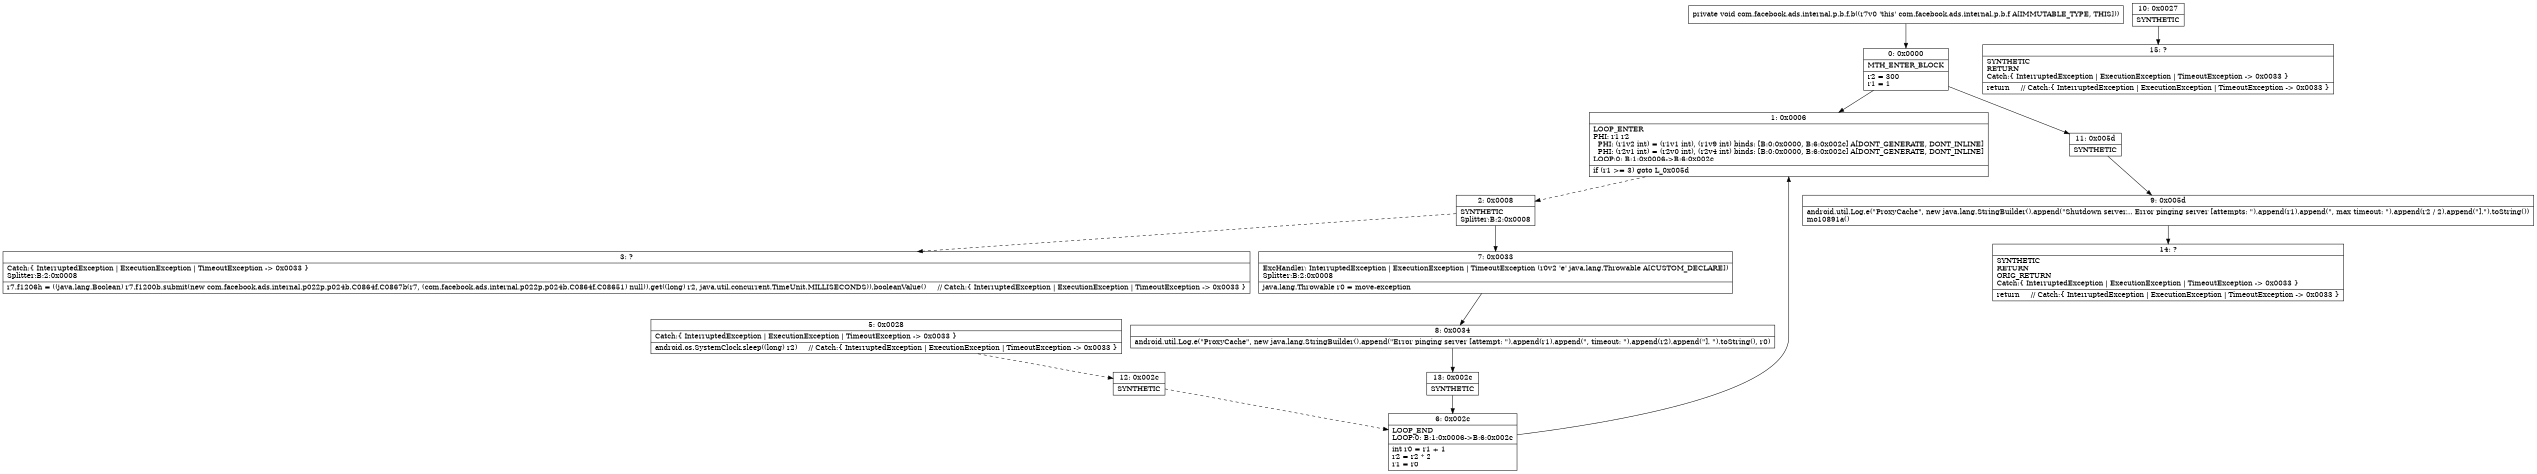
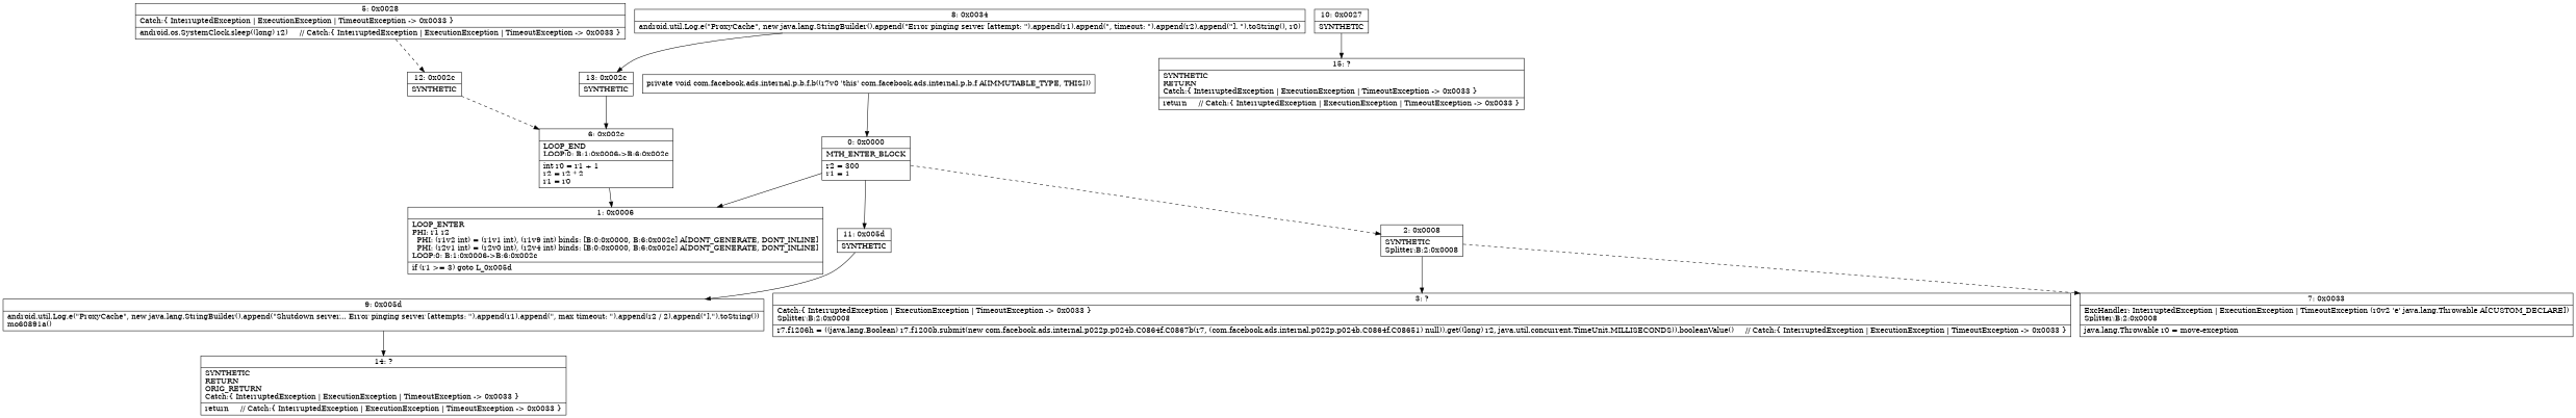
  digraph {
    node [shape=record]
    n1 [label="{0\:\ 0x0000|MTH_ENTER_BLOCK\l|r2 = 300\lr1 = 1\l}"]
    n2 [label="{1\:\ 0x0006|LOOP_ENTER\lPHI: r1 r2 \l  PHI: (r1v2 int) = (r1v1 int), (r1v9 int) binds: [B:0:0x0000, B:6:0x002c] A[DONT_GENERATE, DONT_INLINE]\l  PHI: (r2v1 int) = (r2v0 int), (r2v4 int) binds: [B:0:0x0000, B:6:0x002c] A[DONT_GENERATE, DONT_INLINE]\lLOOP:0: B:1:0x0006\-\>B:6:0x002c\l|if (r1 \>= 3) goto L_0x005d\l}"]
    n3 [label="{11\:\ 0x005d|SYNTHETIC\l}"]
    n4 [label="{2\:\ 0x0008|SYNTHETIC\lSplitter:B:2:0x0008\l}"]
    n5 [label="{3\:\ ?|Catch:\{ InterruptedException \| ExecutionException \| TimeoutException \-\> 0x0033 \}\lSplitter:B:2:0x0008\l|r7.f1206h = ((java.lang.Boolean) r7.f1200b.submit(new com.facebook.ads.internal.p022p.p024b.C0864f.C0867b(r7, (com.facebook.ads.internal.p022p.p024b.C0864f.C08651) null)).get((long) r2, java.util.concurrent.TimeUnit.MILLISECONDS)).booleanValue()     \/\/ Catch:\{ InterruptedException \| ExecutionException \| TimeoutException \-\> 0x0033 \}\l}"]
    n6 [label="{7\:\ 0x0033|ExcHandler: InterruptedException \| ExecutionException \| TimeoutException (r0v2 'e' java.lang.Throwable A[CUSTOM_DECLARE])\lSplitter:B:2:0x0008\l|java.lang.Throwable r0 = move\-exception\l}"]
-   n7 [label="{9\:\ 0x005d|android.util.Log.e(\"ProxyCache\", new java.lang.StringBuilder().append(\"Shutdown server... Error pinging server [attempts: \").append(r1).append(\", max timeout: \").append(r2 \/ 2).append(\"].\").toString())\lmo10891a()\l}"]
+   n7 [label="{9\:\ 0x005d|android.util.Log.e(\"ProxyCache\", new java.lang.StringBuilder().append(\"Shutdown server... Error pinging server [attempts: \").append(r1).append(\", max timeout: \").append(r2 \/ 2).append(\"].\").toString())\lmo60891a()\l}"]
    n8 [label="{8\:\ 0x0034|android.util.Log.e(\"ProxyCache\", new java.lang.StringBuilder().append(\"Error pinging server [attempt: \").append(r1).append(\", timeout: \").append(r2).append(\"]. \").toString(), r0)\l}"]
    n9 [label="{5\:\ 0x0028|Catch:\{ InterruptedException \| ExecutionException \| TimeoutException \-\> 0x0033 \}\l|android.os.SystemClock.sleep((long) r2)     \/\/ Catch:\{ InterruptedException \| ExecutionException \| TimeoutException \-\> 0x0033 \}\l}"]
    n10 [label="{12\:\ 0x002c|SYNTHETIC\l}"]
    n11 [label="{10\:\ 0x0027|SYNTHETIC\l}"]
    n12 [label="{15\:\ ?|SYNTHETIC\lRETURN\lCatch:\{ InterruptedException \| ExecutionException \| TimeoutException \-\> 0x0033 \}\l|return     \/\/ Catch:\{ InterruptedException \| ExecutionException \| TimeoutException \-\> 0x0033 \}\l}"]
    n13 [label="{6\:\ 0x002c|LOOP_END\lLOOP:0: B:1:0x0006\-\>B:6:0x002c\l|int r0 = r1 + 1\lr2 = r2 * 2\lr1 = r0\l}"]
    n14 [label="{13\:\ 0x002c|SYNTHETIC\l}"]
    n15 [label="{14\:\ ?|SYNTHETIC\lRETURN\lORIG_RETURN\lCatch:\{ InterruptedException \| ExecutionException \| TimeoutException \-\> 0x0033 \}\l|return     \/\/ Catch:\{ InterruptedException \| ExecutionException \| TimeoutException \-\> 0x0033 \}\l}"]
    n16 [label="{private void com.facebook.ads.internal.p.b.f.b((r7v0 'this' com.facebook.ads.internal.p.b.f A[IMMUTABLE_TYPE, THIS])) }"]
    n1 -> n2
    n1 -> n3
-   n2 -> n4 [style=dashed]
+   n1 -> n4 [style=dashed]
    n3 -> n7
-   n4 -> n5 [style=dashed]
-   n4 -> n6
-   n6 -> n8
+   n4 -> n5
+   n4 -> n6 [style=dashed]
    n7 -> n15
    n8 -> n14
    n9 -> n10 [style=dashed]
    n10 -> n13 [style=dashed]
    n11 -> n12
    n13 -> n2
    n14 -> n13
    n16 -> n1
  }
